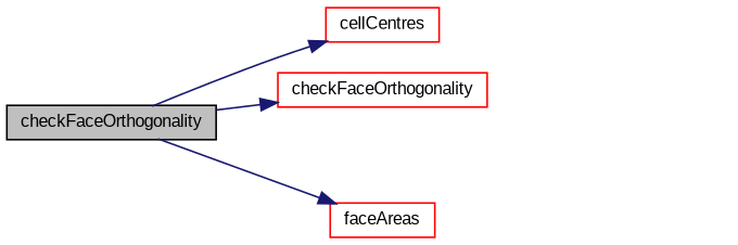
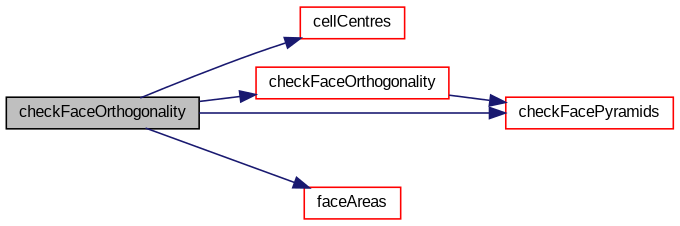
  digraph {
    rankdir=LR
    fontname="Liberation Sans"
    node [color=red fontname="Liberation Sans" fontsize=10 shape=record]
    edge [color=midnightblue fontname="Liberation Sans" fontsize=10 labelfontname=Helvetica labelfontsize=10 style=solid]
    n1 [color=black fillcolor=grey75 fontcolor=black height=0.2 label=checkFaceOrthogonality style=filled width=0.4]
    n2 [height=0.2 label=cellCentres width=0.4]
    n3 [height=0.2 label=checkFaceOrthogonality width=0.4]
+   n4 [height=0.2 label=checkFacePyramids width=0.4]
    n5 [height=0.2 label=faceAreas width=0.4]
    n1 -> n2
    n1 -> n3
+   n1 -> n4
    n1 -> n5
+   n3 -> n4
  }
